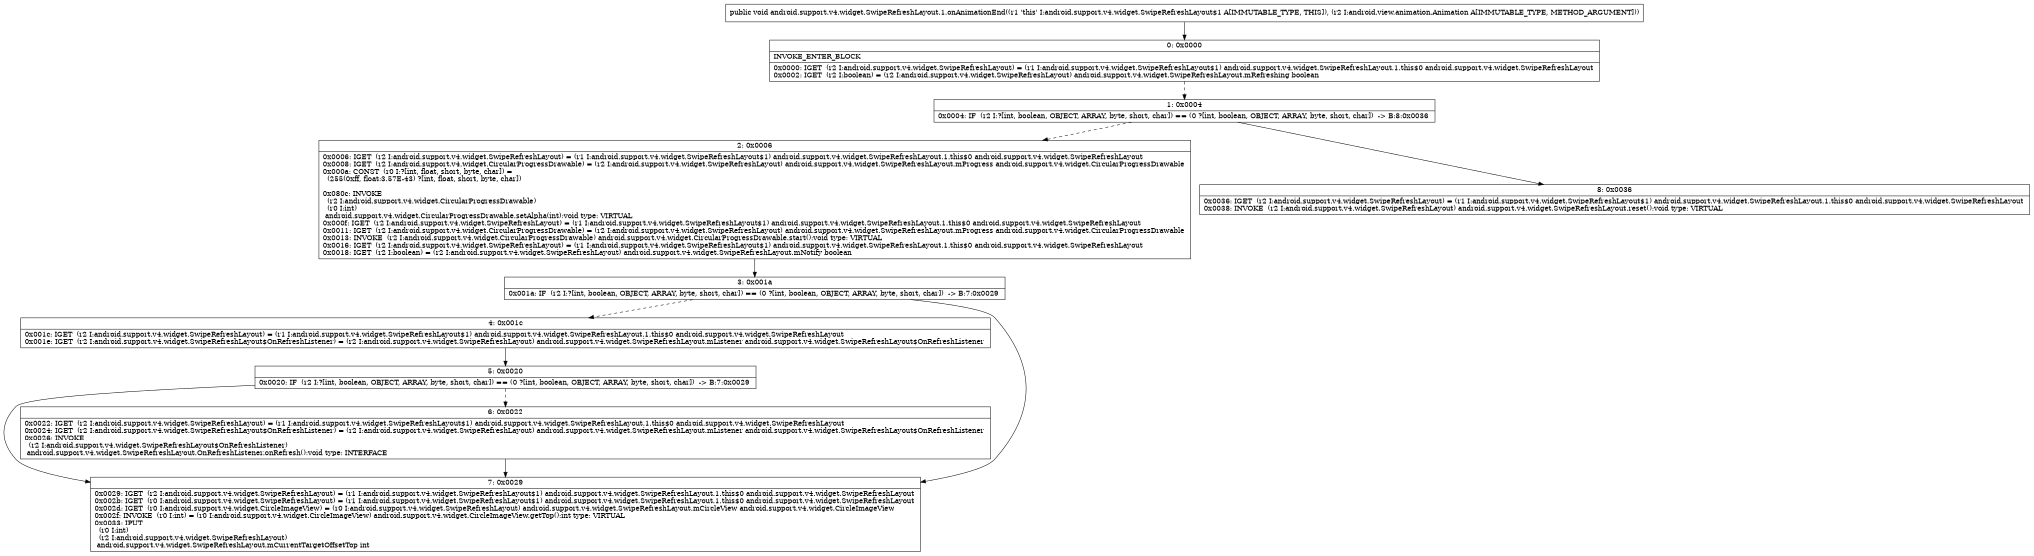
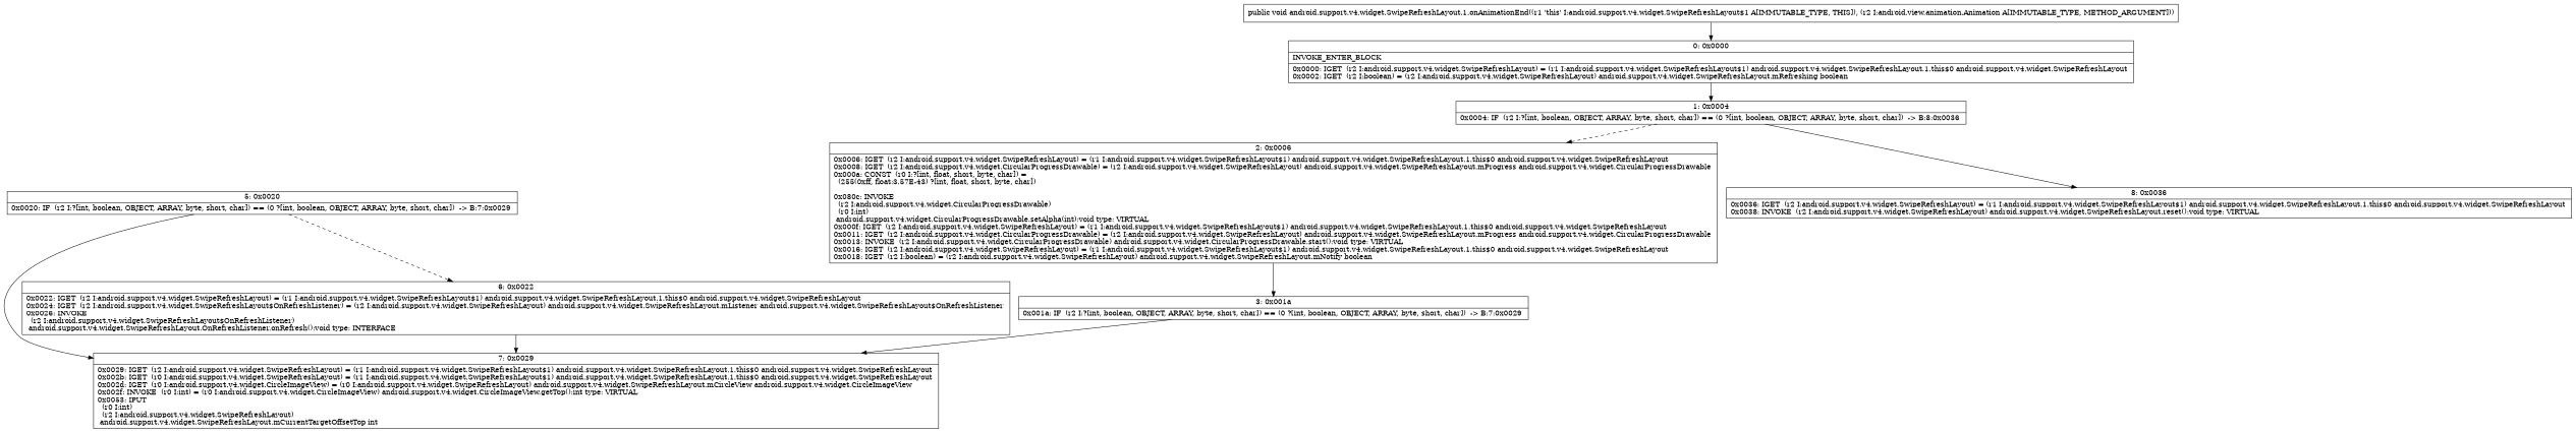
  digraph {
    node [shape=record]
    n1 [label="{0\:\ 0x0000|INVOKE_ENTER_BLOCK\l|0x0000: IGET  (r2 I:android.support.v4.widget.SwipeRefreshLayout) = (r1 I:android.support.v4.widget.SwipeRefreshLayout$1) android.support.v4.widget.SwipeRefreshLayout.1.this$0 android.support.v4.widget.SwipeRefreshLayout \l0x0002: IGET  (r2 I:boolean) = (r2 I:android.support.v4.widget.SwipeRefreshLayout) android.support.v4.widget.SwipeRefreshLayout.mRefreshing boolean \l}"]
    n2 [label="{1\:\ 0x0004|0x0004: IF  (r2 I:?[int, boolean, OBJECT, ARRAY, byte, short, char]) == (0 ?[int, boolean, OBJECT, ARRAY, byte, short, char])  \-\> B:8:0x0036 \l}"]
    n3 [label="{2\:\ 0x0006|0x0006: IGET  (r2 I:android.support.v4.widget.SwipeRefreshLayout) = (r1 I:android.support.v4.widget.SwipeRefreshLayout$1) android.support.v4.widget.SwipeRefreshLayout.1.this$0 android.support.v4.widget.SwipeRefreshLayout \l0x0008: IGET  (r2 I:android.support.v4.widget.CircularProgressDrawable) = (r2 I:android.support.v4.widget.SwipeRefreshLayout) android.support.v4.widget.SwipeRefreshLayout.mProgress android.support.v4.widget.CircularProgressDrawable \l0x000a: CONST  (r0 I:?[int, float, short, byte, char]) = \l  (255(0xff, float:3.57E\-43) ?[int, float, short, byte, char])\l \l0x080c: INVOKE  \l  (r2 I:android.support.v4.widget.CircularProgressDrawable)\l  (r0 I:int)\l android.support.v4.widget.CircularProgressDrawable.setAlpha(int):void type: VIRTUAL \l0x000f: IGET  (r2 I:android.support.v4.widget.SwipeRefreshLayout) = (r1 I:android.support.v4.widget.SwipeRefreshLayout$1) android.support.v4.widget.SwipeRefreshLayout.1.this$0 android.support.v4.widget.SwipeRefreshLayout \l0x0011: IGET  (r2 I:android.support.v4.widget.CircularProgressDrawable) = (r2 I:android.support.v4.widget.SwipeRefreshLayout) android.support.v4.widget.SwipeRefreshLayout.mProgress android.support.v4.widget.CircularProgressDrawable \l0x0013: INVOKE  (r2 I:android.support.v4.widget.CircularProgressDrawable) android.support.v4.widget.CircularProgressDrawable.start():void type: VIRTUAL \l0x0016: IGET  (r2 I:android.support.v4.widget.SwipeRefreshLayout) = (r1 I:android.support.v4.widget.SwipeRefreshLayout$1) android.support.v4.widget.SwipeRefreshLayout.1.this$0 android.support.v4.widget.SwipeRefreshLayout \l0x0018: IGET  (r2 I:boolean) = (r2 I:android.support.v4.widget.SwipeRefreshLayout) android.support.v4.widget.SwipeRefreshLayout.mNotify boolean \l}"]
    n4 [label="{8\:\ 0x0036|0x0036: IGET  (r2 I:android.support.v4.widget.SwipeRefreshLayout) = (r1 I:android.support.v4.widget.SwipeRefreshLayout$1) android.support.v4.widget.SwipeRefreshLayout.1.this$0 android.support.v4.widget.SwipeRefreshLayout \l0x0038: INVOKE  (r2 I:android.support.v4.widget.SwipeRefreshLayout) android.support.v4.widget.SwipeRefreshLayout.reset():void type: VIRTUAL \l}"]
    n5 [label="{3\:\ 0x001a|0x001a: IF  (r2 I:?[int, boolean, OBJECT, ARRAY, byte, short, char]) == (0 ?[int, boolean, OBJECT, ARRAY, byte, short, char])  \-\> B:7:0x0029 \l}"]
-   n6 [label="{4\:\ 0x001c|0x001c: IGET  (r2 I:android.support.v4.widget.SwipeRefreshLayout) = (r1 I:android.support.v4.widget.SwipeRefreshLayout$1) android.support.v4.widget.SwipeRefreshLayout.1.this$0 android.support.v4.widget.SwipeRefreshLayout \l0x001e: IGET  (r2 I:android.support.v4.widget.SwipeRefreshLayout$OnRefreshListener) = (r2 I:android.support.v4.widget.SwipeRefreshLayout) android.support.v4.widget.SwipeRefreshLayout.mListener android.support.v4.widget.SwipeRefreshLayout$OnRefreshListener \l}"]
-   n7 [label="{7\:\ 0x0029|0x0029: IGET  (r2 I:android.support.v4.widget.SwipeRefreshLayout) = (r1 I:android.support.v4.widget.SwipeRefreshLayout$1) android.support.v4.widget.SwipeRefreshLayout.1.this$0 android.support.v4.widget.SwipeRefreshLayout \l0x002b: IGET  (r0 I:android.support.v4.widget.SwipeRefreshLayout) = (r1 I:android.support.v4.widget.SwipeRefreshLayout$1) android.support.v4.widget.SwipeRefreshLayout.1.this$0 android.support.v4.widget.SwipeRefreshLayout \l0x002d: IGET  (r0 I:android.support.v4.widget.CircleImageView) = (r0 I:android.support.v4.widget.SwipeRefreshLayout) android.support.v4.widget.SwipeRefreshLayout.mCircleView android.support.v4.widget.CircleImageView \l0x002f: INVOKE  (r0 I:int) = (r0 I:android.support.v4.widget.CircleImageView) android.support.v4.widget.CircleImageView.getTop():int type: VIRTUAL \l0x0033: IPUT  \l  (r0 I:int)\l  (r2 I:android.support.v4.widget.SwipeRefreshLayout)\l android.support.v4.widget.SwipeRefreshLayout.mCurrentTargetOffsetTop int \l}"]
+   n7 [label="{7\:\ 0x0029|0x0029: IGET  (r2 I:android.support.v4.widget.SwipeRefreshLayout) = (r1 I:android.support.v4.widget.SwipeRefreshLayout$1) android.support.v4.widget.SwipeRefreshLayout.1.this$0 android.support.v4.widget.SwipeRefreshLayout \l0x002b: IGET  (r0 I:android.support.v4.widget.SwipeRefreshLayout) = (r1 I:android.support.v4.widget.SwipeRefreshLayout$1) android.support.v4.widget.SwipeRefreshLayout.1.this$0 android.support.v4.widget.SwipeRefreshLayout \l0x002d: IGET  (r0 I:android.support.v4.widget.CircleImageView) = (r0 I:android.support.v4.widget.SwipeRefreshLayout) android.support.v4.widget.SwipeRefreshLayout.mCircleView android.support.v4.widget.CircleImageView \l0x002f: INVOKE  (r0 I:int) = (r0 I:android.support.v4.widget.CircleImageView) android.support.v4.widget.CircleImageView.getTop():int type: VIRTUAL \l0x0053: IPUT  \l  (r0 I:int)\l  (r2 I:android.support.v4.widget.SwipeRefreshLayout)\l android.support.v4.widget.SwipeRefreshLayout.mCurrentTargetOffsetTop int \l}"]
    n8 [label="{5\:\ 0x0020|0x0020: IF  (r2 I:?[int, boolean, OBJECT, ARRAY, byte, short, char]) == (0 ?[int, boolean, OBJECT, ARRAY, byte, short, char])  \-\> B:7:0x0029 \l}"]
    n9 [label="{6\:\ 0x0022|0x0022: IGET  (r2 I:android.support.v4.widget.SwipeRefreshLayout) = (r1 I:android.support.v4.widget.SwipeRefreshLayout$1) android.support.v4.widget.SwipeRefreshLayout.1.this$0 android.support.v4.widget.SwipeRefreshLayout \l0x0024: IGET  (r2 I:android.support.v4.widget.SwipeRefreshLayout$OnRefreshListener) = (r2 I:android.support.v4.widget.SwipeRefreshLayout) android.support.v4.widget.SwipeRefreshLayout.mListener android.support.v4.widget.SwipeRefreshLayout$OnRefreshListener \l0x0026: INVOKE  \l  (r2 I:android.support.v4.widget.SwipeRefreshLayout$OnRefreshListener)\l android.support.v4.widget.SwipeRefreshLayout.OnRefreshListener.onRefresh():void type: INTERFACE \l}"]
    n10 [label="{public void android.support.v4.widget.SwipeRefreshLayout.1.onAnimationEnd((r1 'this' I:android.support.v4.widget.SwipeRefreshLayout$1 A[IMMUTABLE_TYPE, THIS]), (r2 I:android.view.animation.Animation A[IMMUTABLE_TYPE, METHOD_ARGUMENT])) }"]
-   n1 -> n2 [style=dashed]
+   n1 -> n2
    n2 -> n3 [style=dashed]
    n2 -> n4
    n3 -> n5
-   n5 -> n6 [style=dashed]
    n5 -> n7
-   n6 -> n8
    n8 -> n7
    n8 -> n9 [style=dashed]
    n9 -> n7
    n10 -> n1
  }
